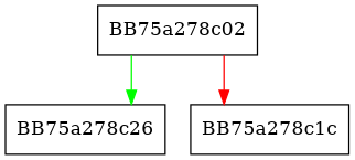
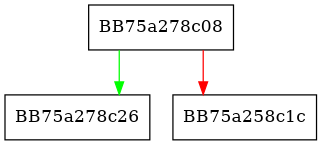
  digraph {
    splines=ortho
    node [shape=box]
-   BB75a278c08 [label=BB75a278c02]
+   BB75a278c08
    BB75a278c26
-   BB75a278c1c
+   BB75a278c1c [label=BB75a258c1c]
    BB75a278c08 -> BB75a278c26 [color=green]
    BB75a278c08 -> BB75a278c1c [color=red]
  }
